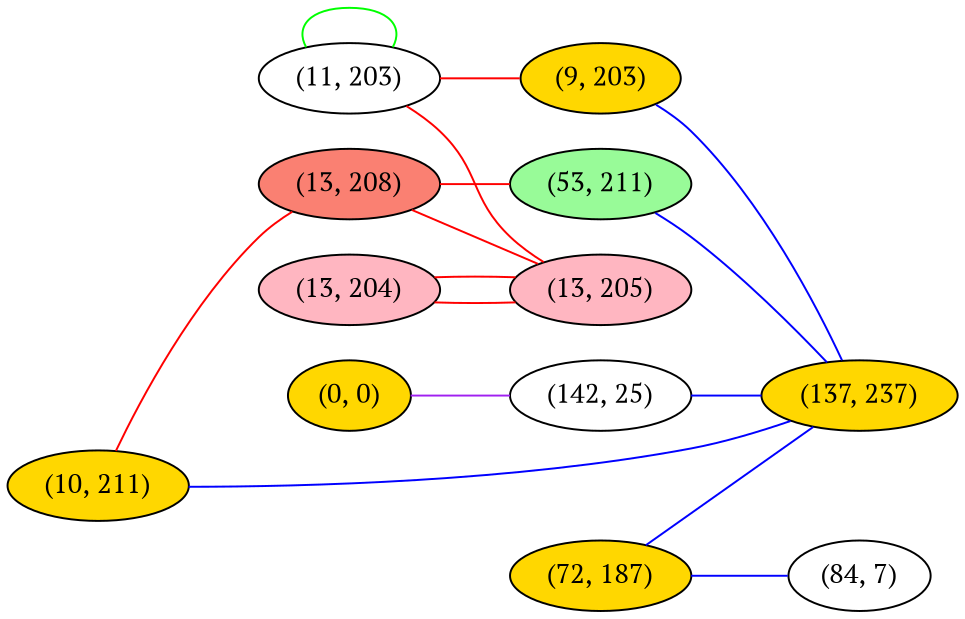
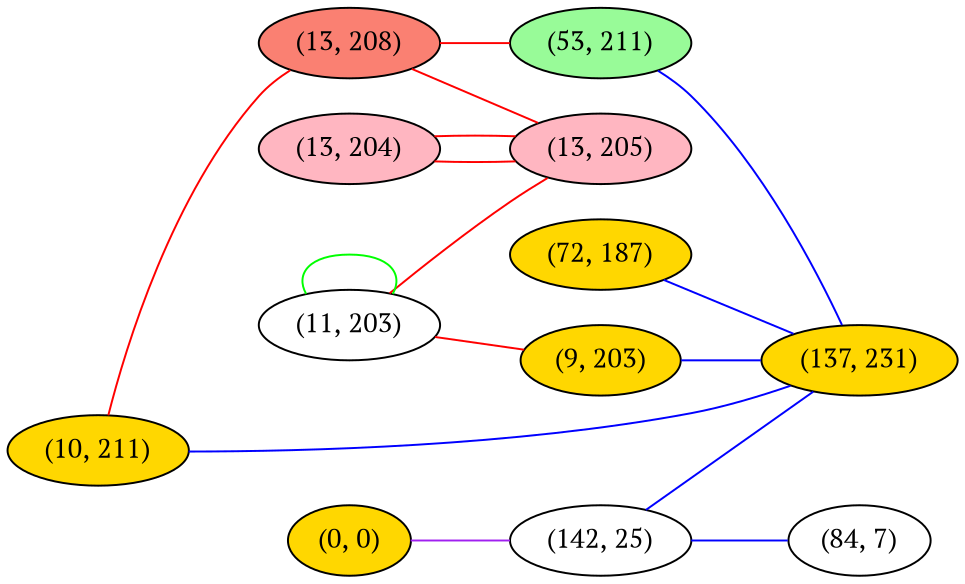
  graph {
    fontname="PT Serif"
    rankdir=LR
    node [fillcolor=gold fontname="PT Serif" style=filled]
    edge [color=red fontname="PT Serif" weight=1]
    "(13, 204)" [fillcolor=lightpink]
    "(13, 205)" [fillcolor=lightpink]
    "(142, 25)" [fillcolor=white]
    "(0, 0)"
    "(84, 7)" [fillcolor=white]
-   "(137, 231)" [label="(137, 237)"]
+   "(137, 231)"
    "(11, 203)" [fillcolor=white]
    "(9, 203)"
    "(10, 211)"
    "(13, 208)" [fillcolor=salmon]
    n11 [fillcolor=palegreen label="(53, 211)"]
    "(72, 187)"
    "(13, 204)" -- "(13, 205)"
    "(13, 204)" -- "(13, 205)"
-   "(72, 187)" -- "(84, 7)" [color=blue weight=3]
+   "(142, 25)" -- "(84, 7)" [color=blue weight=3]
    "(142, 25)" -- "(137, 231)" [color=blue]
    "(0, 0)" -- "(142, 25)" [color=purple weight=4]
    "(11, 203)" -- "(13, 205)"
    "(11, 203)" -- "(11, 203)" [color=green weight=2]
    "(11, 203)" -- "(9, 203)"
    "(9, 203)" -- "(137, 231)" [color=blue weight=3]
    "(10, 211)" -- "(137, 231)" [color=blue weight=3]
    "(10, 211)" -- "(13, 208)"
    "(13, 208)" -- "(13, 205)"
    "(13, 208)" -- n11
    n11 -- "(137, 231)" [color=blue weight=3]
    "(72, 187)" -- "(137, 231)" [color=blue weight=3]
  }
